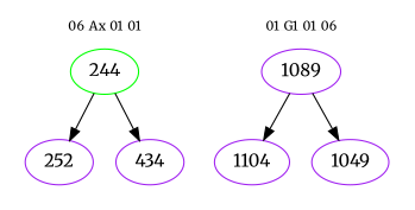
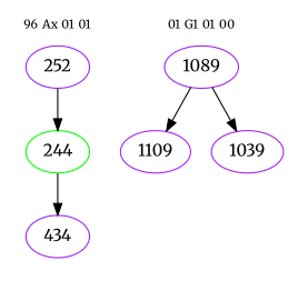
  digraph {
    fontname=Merriweather
    node [color=purple fontname=Merriweather]
    edge [color=black fontname=Merriweather]
    n1 [color=green label=244]
    n2 [label=252]
    n3 [label=434]
    n4 [label=1089]
-   n5 [label=1104]
-   n6 [label=1049]
+   n5 [label=1109]
+   n6 [label=1039]
    subgraph cluster_1 {
      color=white
      fontsize=10
-     label="06_Ax_01_01"
+     label="96_Ax_01_01"
      n1
      n2
      n3
    }
    subgraph cluster_2 {
      color=white
      fontsize=10
-     label="01_G1_01_06"
+     label="01_G1_01_00"
      n4
      n5
      n6
    }
-   n1 -> n2
+   n2 -> n1
    n1 -> n3
    n4 -> n5
    n4 -> n6
  }
